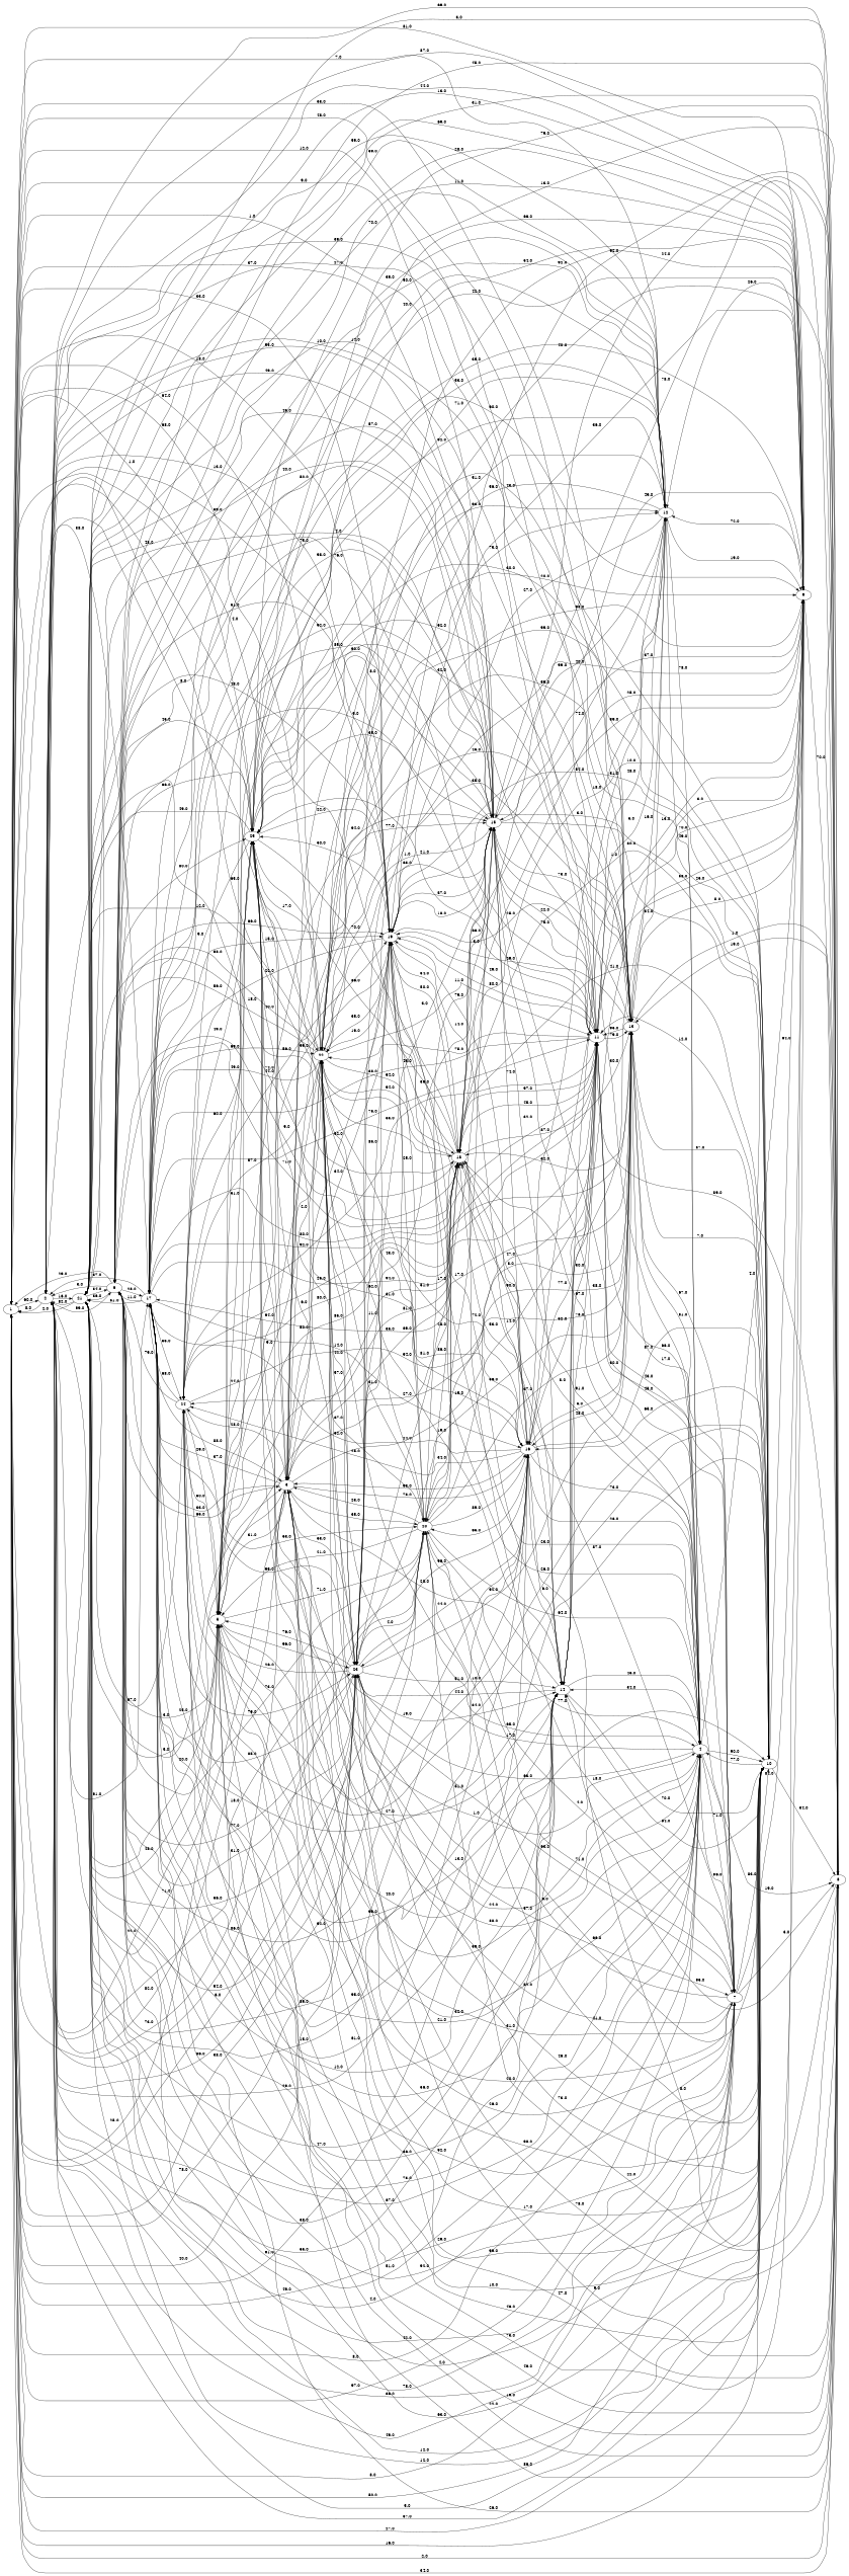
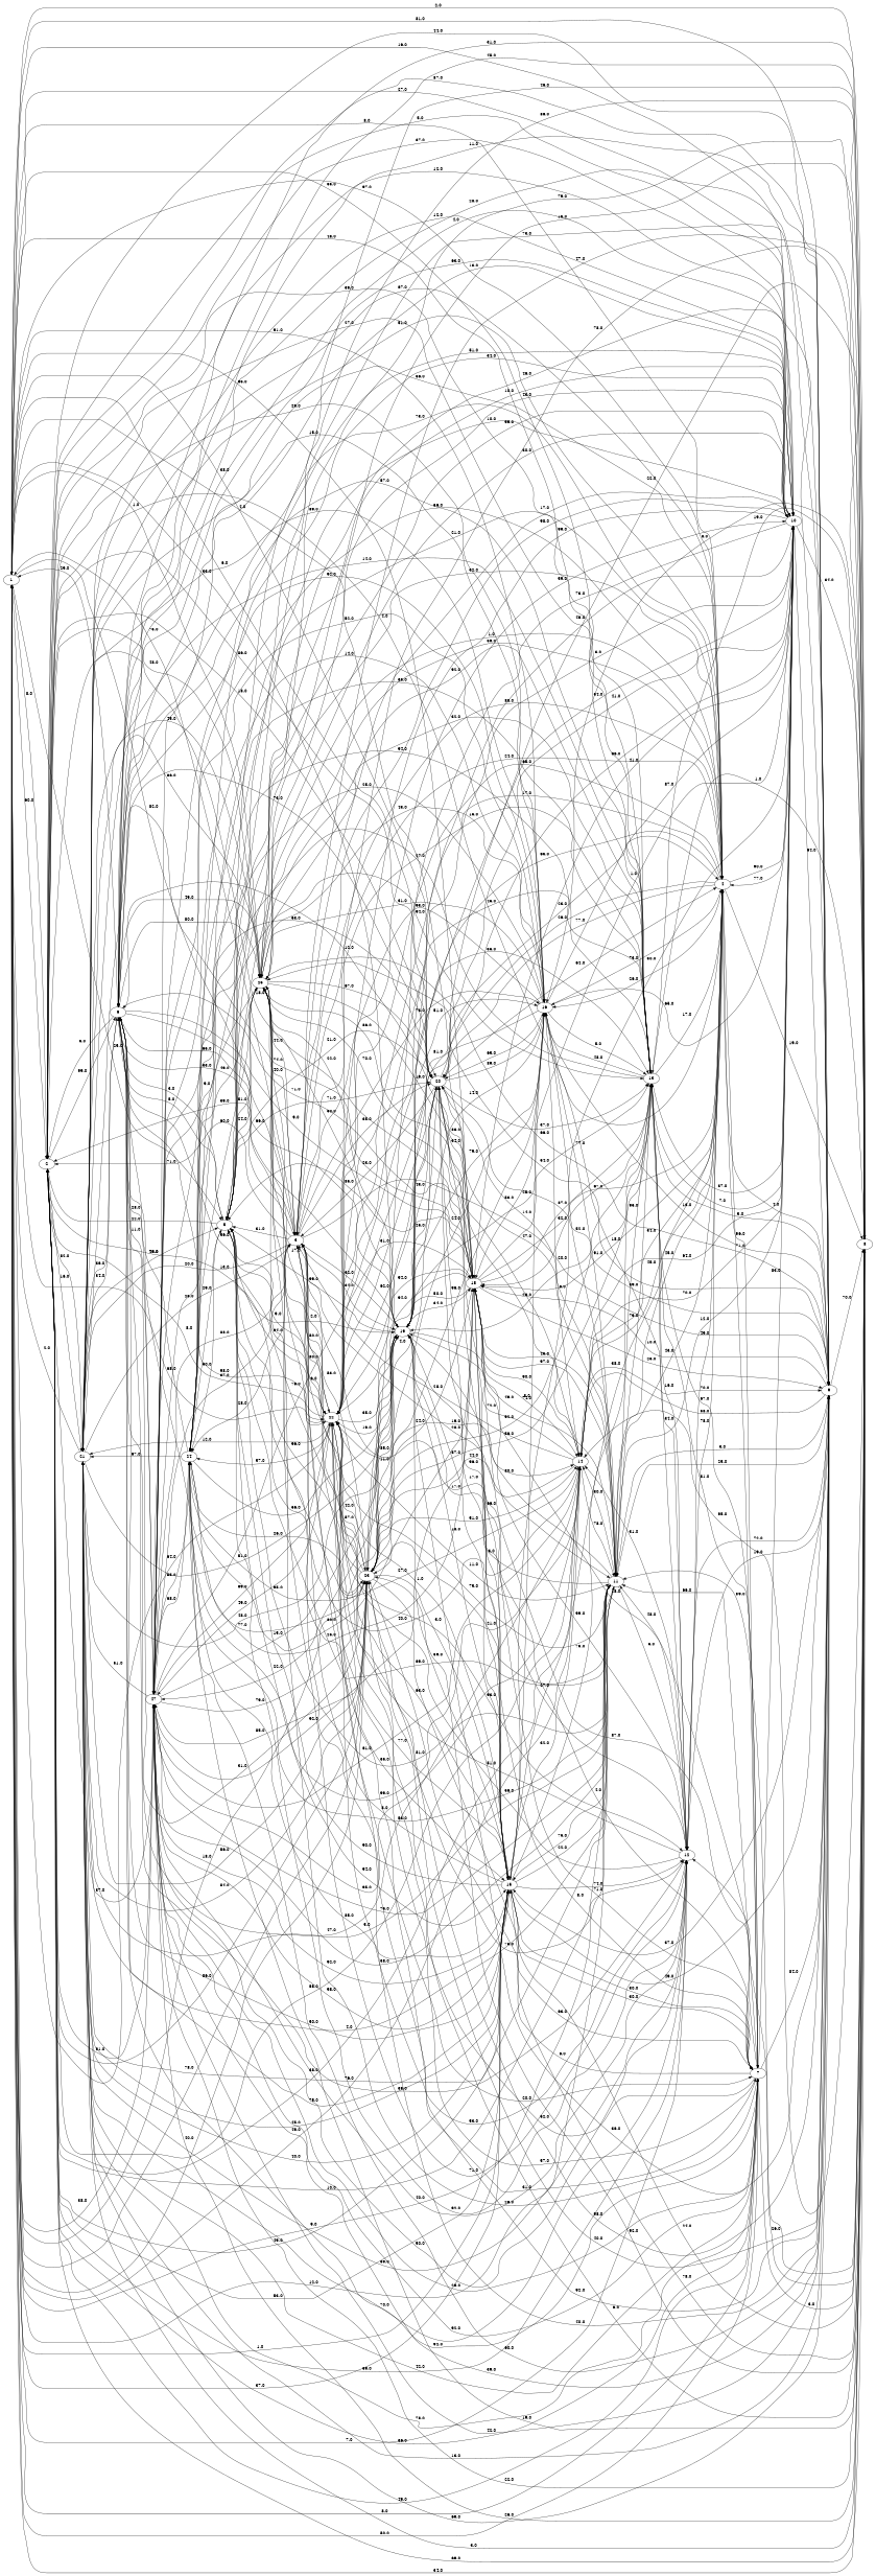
  strict digraph {
    rankdir=LR
    n1 [label=1]
    n2 [label=2]
    n3 [label=3]
    n4 [label=4]
    n5 [label=5]
    n6 [label=7]
    n7 [label=8]
    n8 [label=9]
    n9 [label=10]
    n10 [label=11]
    n11 [label=12]
    n12 [label=13]
    n13 [label=14]
    n14 [label=15]
    n15 [label=16]
    n16 [label=18]
    n17 [label=19]
    n18 [label=20]
    n19 [label=22]
    n20 [label=23]
    n21 [label=25]
    n22 [label=6]
-   n23 [label=17]
+   n23 [label=47]
    n24 [label=21]
    n25 [label=24]
    n1 -> n2 [label=60.0]
    n1 -> n3 [label=82.0]
    n1 -> n4 [label=8.0]
    n1 -> n5 [label=25.0]
    n1 -> n6 [label=50.0]
    n1 -> n7 [label=2.0]
    n1 -> n8 [label=81.0]
    n1 -> n9 [label=16.0]
    n1 -> n10 [label=9.0]
    n1 -> n11 [label=7.0]
    n1 -> n12 [label=48.0]
    n1 -> n13 [label=49.0]
    n1 -> n14 [label=1.0]
    n1 -> n15 [label=91.0]
    n1 -> n16 [label=65.0]
    n1 -> n17 [label=33.0]
    n1 -> n18 [label=6.0]
    n1 -> n19 [label=68.0]
    n1 -> n20 [label=40.0]
    n1 -> n21 [label=1.0]
    n2 -> n1 [label=8.0]
    n2 -> n4 [label=4.0]
    n2 -> n6 [label=49.0]
    n2 -> n7 [label=69.0]
    n2 -> n8 [label=44.0]
    n2 -> n9 [label=5.0]
    n2 -> n10 [label=10.0]
    n2 -> n11 [label=59.0]
    n2 -> n12 [label=39.0]
    n2 -> n13 [label=55.0]
    n2 -> n14 [label=53.0]
    n2 -> n15 [label=29.0]
    n2 -> n17 [label=13.0]
    n2 -> n18 [label=86.0]
    n2 -> n20 [label=86.0]
    n2 -> n21 [label=48.0]
    n2 -> n22 [label=99.0]
    n2 -> n23 [label=91.0]
    n2 -> n24 [label=16.0]
    n3 -> n1 [label=73.0]
    n3 -> n2 [label=71.0]
    n3 -> n4 [label=24.0]
    n3 -> n5 [label=31.0]
    n3 -> n6 [label=20.0]
    n3 -> n7 [label=47.0]
    n3 -> n8 [label=20.0]
    n3 -> n9 [label=98.0]
    n3 -> n10 [label=28.0]
    n3 -> n11 [label=93.0]
    n3 -> n12 [label=15.0]
    n3 -> n14 [label=77.0]
    n3 -> n15 [label=73.0]
    n3 -> n17 [label=34.0]
    n3 -> n18 [label=35.0]
    n3 -> n19 [label=2.0]
    n3 -> n21 [label=44.0]
    n3 -> n22 [label=33.0]
    n3 -> n23 [label=37.0]
    n3 -> n24 [label=20.0]
    n3 -> n25 [label=28.0]
    n4 -> n1 [label=97.0]
    n4 -> n3 [label=88.0]
    n4 -> n5 [label=32.0]
    n4 -> n6 [label=71.0]
    n4 -> n7 [label=19.0]
    n4 -> n8 [label=4.0]
    n4 -> n9 [label=90.0]
    n4 -> n10 [label=45.0]
    n4 -> n11 [label=78.0]
    n4 -> n13 [label=34.0]
    n4 -> n14 [label=38.0]
    n4 -> n15 [label=26.0]
    n4 -> n16 [label=91.0]
    n4 -> n17 [label=26.0]
    n4 -> n18 [label=77.0]
    n4 -> n19 [label=17.0]
    n4 -> n20 [label=63.0]
    n4 -> n21 [label=59.0]
    n4 -> n22 [label=73.0]
    n4 -> n24 [label=51.0]
    n4 -> n25 [label=21.0]
    n5 -> n2 [label=22.0]
    n5 -> n7 [label=46.0]
    n5 -> n8 [label=46.0]
    n5 -> n9 [label=99.0]
    n5 -> n10 [label=81.0]
    n5 -> n11 [label=92.0]
    n5 -> n13 [label=27.0]
    n5 -> n14 [label=94.0]
    n5 -> n18 [label=71.0]
    n5 -> n19 [label=9.0]
    n5 -> n20 [label=96.0]
    n5 -> n21 [label=51.0]
    n5 -> n22 [label=5.0]
    n5 -> n25 [label=50.0]
    n6 -> n1 [label=8.0]
    n6 -> n2 [label=36.0]
    n6 -> n3 [label=31.0]
    n6 -> n4 [label=96.0]
    n6 -> n7 [label=3.0]
    n6 -> n8 [label=84.0]
    n6 -> n9 [label=83.0]
    n6 -> n10 [label=66.0]
    n6 -> n12 [label=81.0]
    n6 -> n14 [label=30.0]
    n6 -> n16 [label=18.0]
    n6 -> n18 [label=71.0]
    n6 -> n19 [label=52.0]
    n6 -> n20 [label=6.0]
    n6 -> n21 [label=26.0]
    n6 -> n22 [label=92.0]
    n6 -> n23 [label=29.0]
    n6 -> n24 [label=78.0]
    n7 -> n1 [label=34.0]
    n7 -> n5 [label=86.0]
    n7 -> n10 [label=89.0]
    n7 -> n11 [label=26.0]
    n7 -> n12 [label=19.0]
    n7 -> n13 [label=95.0]
    n7 -> n14 [label=78.0]
    n7 -> n15 [label=8.0]
    n7 -> n17 [label=92.0]
    n7 -> n19 [label=78.0]
    n7 -> n20 [label=9.0]
    n7 -> n21 [label=13.0]
    n7 -> n22 [label=31.0]
    n7 -> n23 [label=26.0]
    n7 -> n24 [label=3.0]
    n7 -> n25 [label=19.0]
    n8 -> n2 [label=87.0]
    n8 -> n5 [label=73.0]
    n8 -> n7 [label=70.0]
    n8 -> n10 [label=25.0]
    n8 -> n11 [label=72.0]
    n8 -> n12 [label=5.0]
    n8 -> n13 [label=58.0]
    n8 -> n14 [label=37.0]
    n8 -> n16 [label=10.0]
    n8 -> n18 [label=39.0]
    n8 -> n19 [label=40.0]
    n8 -> n20 [label=40.0]
    n8 -> n21 [label=54.0]
    n8 -> n22 [label=11.0]
    n8 -> n23 [label=42.0]
    n8 -> n24 [label=69.0]
    n9 -> n1 [label=27.0]
    n9 -> n2 [label=37.0]
    n9 -> n3 [label=17.0]
    n9 -> n4 [label=77.0]
    n9 -> n5 [label=10.0]
    n9 -> n7 [label=34.0]
    n9 -> n8 [label=64.0]
    n9 -> n10 [label=12.0]
    n9 -> n12 [label=7.0]
    n9 -> n13 [label=64.0]
    n9 -> n15 [label=65.0]
    n9 -> n16 [label=41.0]
    n9 -> n17 [label=3.0]
    n9 -> n18 [label=41.0]
    n9 -> n19 [label=99.0]
    n9 -> n20 [label=73.0]
    n9 -> n21 [label=30.0]
    n9 -> n22 [label=63.0]
    n9 -> n23 [label=51.0]
    n9 -> n24 [label=12.0]
    n9 -> n25 [label=34.0]
    n10 -> n1 [label=12.0]
    n10 -> n3 [label=17.0]
    n10 -> n4 [label=43.0]
    n10 -> n5 [label=69.0]
    n10 -> n8 [label=3.0]
    n10 -> n11 [label=5.0]
    n10 -> n12 [label=79.0]
    n10 -> n13 [label=30.0]
    n10 -> n14 [label=75.0]
    n10 -> n15 [label=52.0]
    n10 -> n16 [label=97.0]
    n10 -> n17 [label=80.0]
    n10 -> n18 [label=47.0]
    n10 -> n19 [label=75.0]
-   n10 -> n21 [label=21.0]
+   n10 -> n20 [label=21.0]
    n10 -> n23 [label=38.0]
    n10 -> n24 [label=76.0]
    n11 -> n3 [label=51.0]
    n11 -> n4 [label=49.0]
    n11 -> n8 [label=19.0]
    n11 -> n10 [label=48.0]
    n11 -> n12 [label=16.0]
    n11 -> n13 [label=31.0]
    n11 -> n15 [label=18.0]
    n11 -> n16 [label=99.0]
    n11 -> n17 [label=27.0]
    n11 -> n19 [label=56.0]
    n11 -> n21 [label=71.0]
    n11 -> n22 [label=39.0]
    n11 -> n23 [label=50.0]
    n11 -> n24 [label=70.0]
    n12 -> n1 [label=33.0]
    n12 -> n2 [label=27.0]
    n12 -> n4 [label=17.0]
    n12 -> n6 [label=67.0]
    n12 -> n7 [label=1.0]
    n12 -> n9 [label=37.0]
    n12 -> n10 [label=95.0]
    n12 -> n11 [label=34.0]
    n12 -> n15 [label=48.0]
    n12 -> n16 [label=32.0]
    n12 -> n17 [label=29.0]
    n12 -> n19 [label=45.0]
    n12 -> n20 [label=56.0]
    n12 -> n21 [label=92.0]
    n12 -> n23 [label=35.0]
    n12 -> n25 [label=27.0]
    n13 -> n2 [label=38.0]
    n13 -> n3 [label=28.0]
    n13 -> n4 [label=45.0]
    n13 -> n5 [label=40.0]
    n13 -> n8 [label=70.0]
    n13 -> n9 [label=70.0]
    n13 -> n10 [label=78.0]
    n13 -> n16 [label=90.0]
    n13 -> n17 [label=72.0]
    n13 -> n20 [label=44.0]
    n13 -> n23 [label=61.0]
    n13 -> n24 [label=47.0]
    n14 -> n1 [label=37.0]
    n14 -> n2 [label=49.0]
    n14 -> n5 [label=90.0]
    n14 -> n6 [label=30.0]
    n14 -> n7 [label=24.0]
    n14 -> n8 [label=49.0]
    n14 -> n9 [label=30.0]
    n14 -> n10 [label=22.0]
    n14 -> n11 [label=74.0]
    n14 -> n12 [label=73.0]
    n14 -> n13 [label=32.0]
    n14 -> n15 [label=74.0]
    n14 -> n16 [label=3.0]
    n14 -> n17 [label=18.0]
    n14 -> n18 [label=17.0]
    n14 -> n19 [label=63.0]
    n14 -> n20 [label=39.0]
    n14 -> n21 [label=8.0]
    n14 -> n22 [label=75.0]
    n14 -> n23 [label=92.0]
    n14 -> n24 [label=40.0]
    n14 -> n25 [label=85.0]
    n15 -> n3 [label=93.0]
    n15 -> n4 [label=73.0]
    n15 -> n8 [label=13.0]
    n15 -> n9 [label=87.0]
    n15 -> n10 [label=77.0]
    n15 -> n12 [label=5.0]
    n15 -> n13 [label=6.0]
    n15 -> n16 [label=53.0]
    n15 -> n17 [label=79.0]
    n15 -> n18 [label=65.0]
    n15 -> n19 [label=81.0]
    n15 -> n20 [label=24.0]
    n15 -> n21 [label=31.0]
    n15 -> n22 [label=92.0]
    n15 -> n23 [label=52.0]
    n15 -> n24 [label=15.0]
    n15 -> n25 [label=25.0]
    n16 -> n1 [label=4.0]
    n16 -> n2 [label=18.0]
    n16 -> n4 [label=67.0]
    n16 -> n5 [label=85.0]
    n16 -> n6 [label=87.0]
    n16 -> n8 [label=25.0]
    n16 -> n9 [label=1.0]
    n16 -> n10 [label=45.0]
    n16 -> n12 [label=87.0]
    n16 -> n13 [label=8.0]
    n16 -> n14 [label=66.0]
    n16 -> n17 [label=50.0]
    n16 -> n18 [label=34.0]
    n16 -> n19 [label=94.0]
    n16 -> n21 [label=86.0]
    n16 -> n22 [label=71.0]
    n16 -> n23 [label=92.0]
    n16 -> n24 [label=74.0]
    n16 -> n25 [label=80.0]
    n17 -> n1 [label=18.0]
    n17 -> n2 [label=39.0]
    n17 -> n3 [label=32.0]
    n17 -> n4 [label=23.0]
    n17 -> n5 [label=99.0]
    n17 -> n6 [label=8.0]
    n17 -> n8 [label=36.0]
    n17 -> n9 [label=54.0]
    n17 -> n10 [label=49.0]
    n17 -> n12 [label=25.0]
    n17 -> n14 [label=57.0]
    n17 -> n15 [label=14.0]
    n17 -> n16 [label=34.0]
    n17 -> n18 [label=43.0]
    n17 -> n19 [label=19.0]
    n17 -> n20 [label=11.0]
    n17 -> n21 [label=50.0]
    n17 -> n23 [label=22.0]
    n17 -> n24 [label=48.0]
    n18 -> n1 [label=38.0]
    n18 -> n2 [label=18.0]
    n18 -> n3 [label=23.0]
    n18 -> n4 [label=64.0]
    n18 -> n5 [label=21.0]
    n18 -> n6 [label=4.0]
    n18 -> n7 [label=22.0]
    n18 -> n9 [label=66.0]
    n18 -> n10 [label=14.0]
    n18 -> n12 [label=37.0]
    n18 -> n14 [label=96.0]
    n18 -> n15 [label=89.0]
    n18 -> n16 [label=86.0]
    n18 -> n17 [label=25.0]
    n18 -> n19 [label=31.0]
    n18 -> n20 [label=4.0]
    n19 -> n1 [label=64.0]
    n19 -> n2 [label=8.0]
    n19 -> n3 [label=50.0]
    n19 -> n4 [label=65.0]
    n19 -> n5 [label=94.0]
    n19 -> n6 [label=57.0]
    n19 -> n8 [label=92.0]
    n19 -> n9 [label=59.0]
    n19 -> n10 [label=11.0]
    n19 -> n11 [label=75.0]
    n19 -> n12 [label=35.0]
    n19 -> n13 [label=19.0]
    n19 -> n14 [label=1.0]
    n19 -> n15 [label=51.0]
    n19 -> n16 [label=94.0]
    n19 -> n17 [label=35.0]
    n19 -> n18 [label=62.0]
    n19 -> n20 [label=42.0]
    n19 -> n22 [label=56.0]
    n19 -> n23 [label=49.0]
    n19 -> n24 [label=12.0]
    n19 -> n25 [label=57.0]
    n20 -> n1 [label=78.0]
    n20 -> n3 [label=53.0]
    n20 -> n5 [label=76.0]
    n20 -> n6 [label=63.0]
    n20 -> n8 [label=98.0]
    n20 -> n9 [label=46.0]
    n20 -> n12 [label=92.0]
    n20 -> n13 [label=51.0]
    n20 -> n14 [label=3.0]
    n20 -> n15 [label=96.0]
    n20 -> n16 [label=24.0]
    n20 -> n17 [label=85.0]
    n20 -> n19 [label=57.0]
    n20 -> n21 [label=6.0]
    n20 -> n22 [label=31.0]
    n20 -> n23 [label=85.0]
    n20 -> n24 [label=56.0]
    n20 -> n25 [label=26.0]
    n21 -> n3 [label=40.0]
    n21 -> n4 [label=1.0]
    n21 -> n5 [label=24.0]
    n21 -> n7 [label=79.0]
    n21 -> n8 [label=66.0]
    n21 -> n9 [label=43.0]
    n21 -> n11 [label=53.0]
    n21 -> n12 [label=32.0]
    n21 -> n13 [label=19.0]
    n21 -> n14 [label=35.0]
    n21 -> n15 [label=43.0]
    n21 -> n16 [label=70.0]
    n21 -> n17 [label=22.0]
    n21 -> n18 [label=67.0]
    n21 -> n19 [label=17.0]
    n21 -> n22 [label=49.0]
    n21 -> n23 [label=9.0]
    n21 -> n24 [label=66.0]
    n21 -> n25 [label=60.0]
    n22 -> n1 [label=29.0]
    n22 -> n2 [label=3.0]
    n22 -> n3 [label=65.0]
    n22 -> n4 [label=36.0]
    n22 -> n5 [label=3.0]
    n22 -> n7 [label=45.0]
    n22 -> n8 [label=28.0]
    n22 -> n9 [label=4.0]
    n22 -> n10 [label=5.0]
    n22 -> n12 [label=57.0]
    n22 -> n13 [label=12.0]
    n22 -> n14 [label=50.0]
    n22 -> n16 [label=9.0]
    n22 -> n17 [label=66.0]
    n22 -> n18 [label=73.0]
    n22 -> n19 [label=98.0]
    n22 -> n20 [label=77.0]
    n22 -> n21 [label=80.0]
    n22 -> n23 [label=28.0]
    n22 -> n24 [label=36.0]
    n23 -> n1 [label=38.0]
    n23 -> n2 [label=37.0]
    n23 -> n3 [label=88.0]
    n23 -> n4 [label=56.0]
    n23 -> n6 [label=92.0]
    n23 -> n7 [label=22.0]
    n23 -> n8 [label=39.0]
    n23 -> n9 [label=13.0]
    n23 -> n10 [label=75.0]
    n23 -> n11 [label=40.0]
    n23 -> n12 [label=94.0]
    n23 -> n13 [label=95.0]
    n23 -> n14 [label=98.0]
    n23 -> n15 [label=14.0]
    n23 -> n16 [label=80.0]
    n23 -> n17 [label=15.0]
    n23 -> n18 [label=53.0]
    n23 -> n19 [label=69.0]
    n23 -> n20 [label=79.0]
    n23 -> n22 [label=11.0]
    n23 -> n24 [label=51.0]
    n23 -> n25 [label=55.0]
    n24 -> n1 [label=2.0]
    n24 -> n2 [label=82.0]
    n24 -> n3 [label=25.0]
    n24 -> n4 [label=67.0]
    n24 -> n5 [label=48.0]
    n24 -> n6 [label=42.0]
    n24 -> n8 [label=13.0]
    n24 -> n9 [label=12.0]
    n24 -> n10 [label=4.0]
    n24 -> n11 [label=59.0]
    n24 -> n12 [label=14.0]
    n24 -> n14 [label=45.0]
    n24 -> n15 [label=89.0]
    n24 -> n17 [label=51.0]
    n24 -> n20 [label=54.0]
    n24 -> n21 [label=45.0]
    n24 -> n22 [label=34.0]
    n25 -> n5 [label=29.0]
    n25 -> n8 [label=60.0]
    n25 -> n9 [label=10.0]
    n25 -> n10 [label=53.0]
    n25 -> n12 [label=94.0]
    n25 -> n13 [label=99.0]
    n25 -> n16 [label=25.0]
    n25 -> n17 [label=56.0]
    n25 -> n20 [label=95.0]
    n25 -> n21 [label=49.0]
    n25 -> n22 [label=79.0]
    n25 -> n23 [label=68.0]
    n25 -> n24 [label=67.0]
  }
